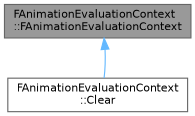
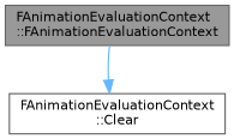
  digraph {
    rankdir=TB
    node [fontname=Helvetica fontsize=10 shape=box style=filled]
    n1 [color=gray40 fillcolor=grey60 fontcolor=black height=0.2 label="FAnimationEvaluationContext\l::FAnimationEvaluationContext" width=0.4]
    n2 [color=grey40 fillcolor=white height=0.2 label="FAnimationEvaluationContext\l::Clear" width=0.4]
-   n2 -> n1 [color=steelblue1 fontname=Helvetica fontsize=10 labelfontname=Helvetica labelfontsize=10 style=solid]
+   n1 -> n2 [color=steelblue1 fontname=Helvetica fontsize=10 labelfontname=Helvetica labelfontsize=10 style=solid]
  }
